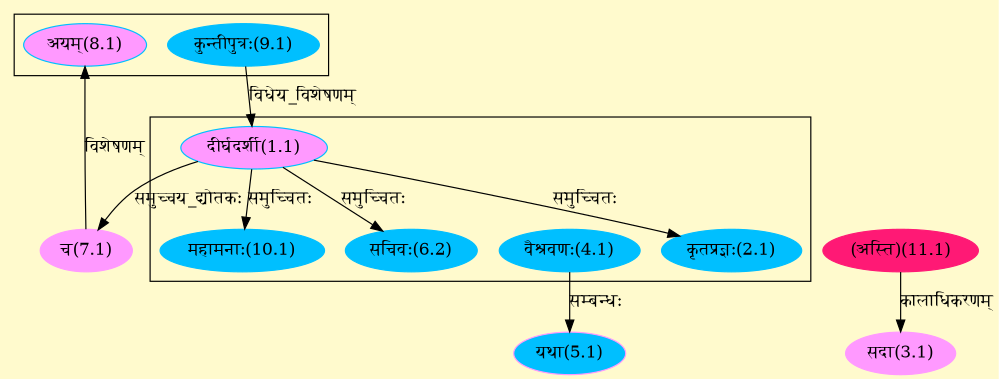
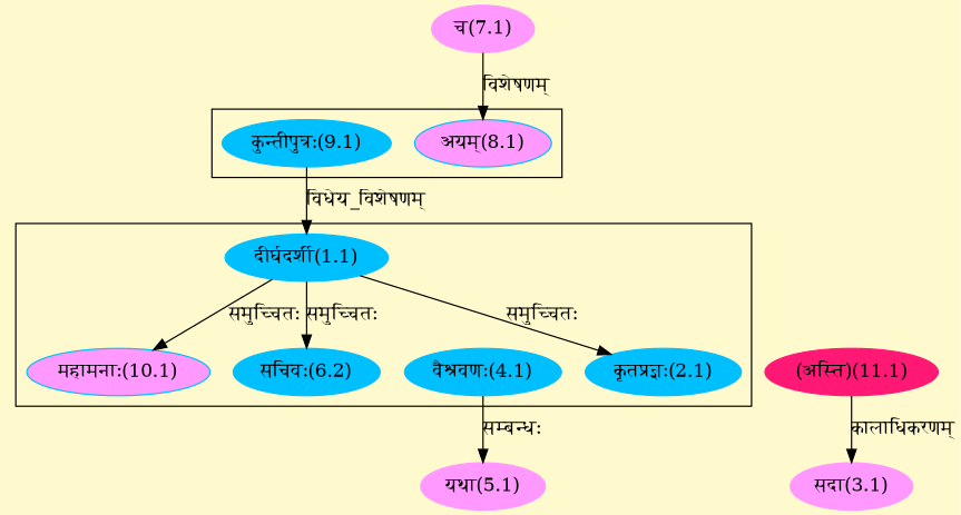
  digraph {
    bgcolor=lemonchiffon1
    compound=true
    rankdir=BT
    node [color="#00BFFF" style=filled]
    edge [dir=back]
    n1 [label="कृतप्रज्ञः(2.1)"]
-   n2 [label="दीर्घदर्शी(1.1)" fillcolor="#FF99FF"]
+   n2 [label="दीर्घदर्शी(1.1)"]
    n3 [label="वैश्रवणः(4.1)"]
    n4 [label="सचिवः(6.2)"]
-   n5 [label="महामनाः(10.1)"]
+   n5 [label="महामनाः(10.1)" fillcolor="#FF99FF"]
    n6 [fillcolor="#FF99FF" label="अयम्(8.1)"]
    n7 [label="कुन्तीपुत्रः(9.1)"]
    n8 [color="#FF99FF" label="च(7.1)"]
    n9 [color="#FF1975" label="(अस्ति)(11.1)"]
    n10 [color="#FF99FF" label="सदा(3.1)"]
-   n11 [color="#FF99FF" label="यथा(5.1)" fillcolor="#00BFFF"]
+   n11 [color="#FF99FF" label="यथा(5.1)"]
    subgraph cluster_1 {
      n1
      n2
      n3
      n4
      n5
    }
    subgraph cluster_2 {
      n6
      n7
    }
    n1 -> n2 [label="समुच्चितः"]
    n2 -> n7 [label="विधेय_विशेषणम्"]
    n4 -> n2 [label="समुच्चितः"]
    n5 -> n2 [label="समुच्चितः"]
    n6 -> n8 [label="विशेषणम्"]
-   n8 -> n2 [label="समुच्चय_द्योतकः"]
    n10 -> n9 [label="कालाधिकरणम्"]
    n11 -> n3 [label="सम्बन्धः"]
  }
